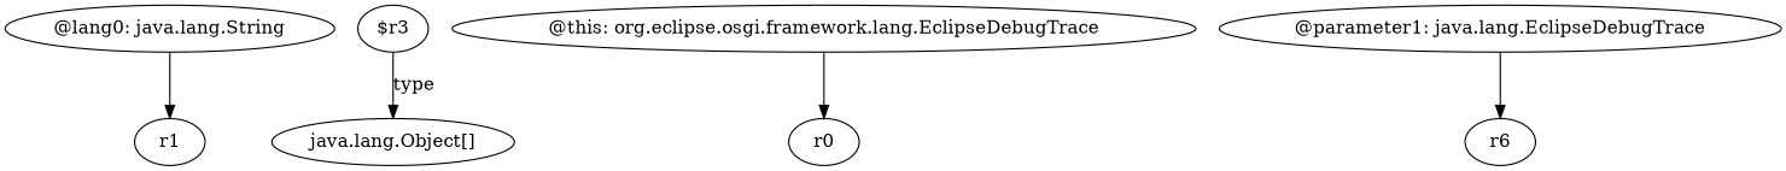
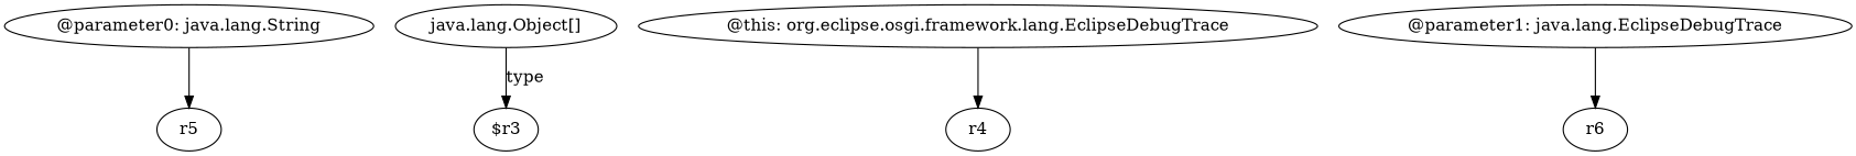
  digraph {
-   n1 [label="@lang0: java.lang.String"]
-   n2 [label=r1]
+   n1 [label="@parameter0: java.lang.String"]
+   n2 [label=r5]
    n3 [label="java.lang.Object[]"]
    n4 [label="$r3"]
    n5 [label="@this: org.eclipse.osgi.framework.lang.EclipseDebugTrace"]
-   n6 [label=r0]
+   n6 [label=r4]
    n7 [label="@parameter1: java.lang.EclipseDebugTrace"]
    n8 [label=r6]
    n1 -> n2
-   n4 -> n3 [label=type]
+   n3 -> n4 [label=type]
    n5 -> n6
    n7 -> n8
  }
